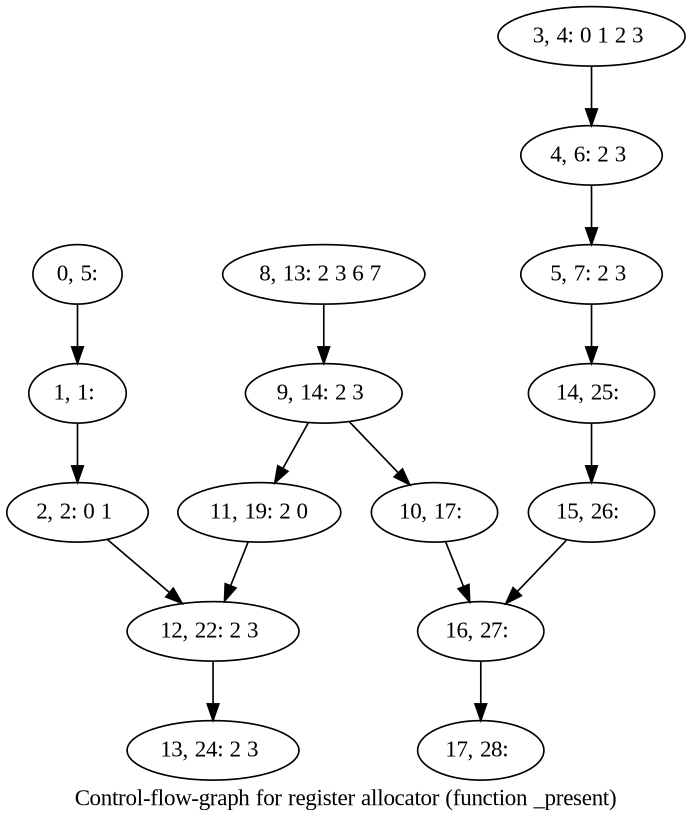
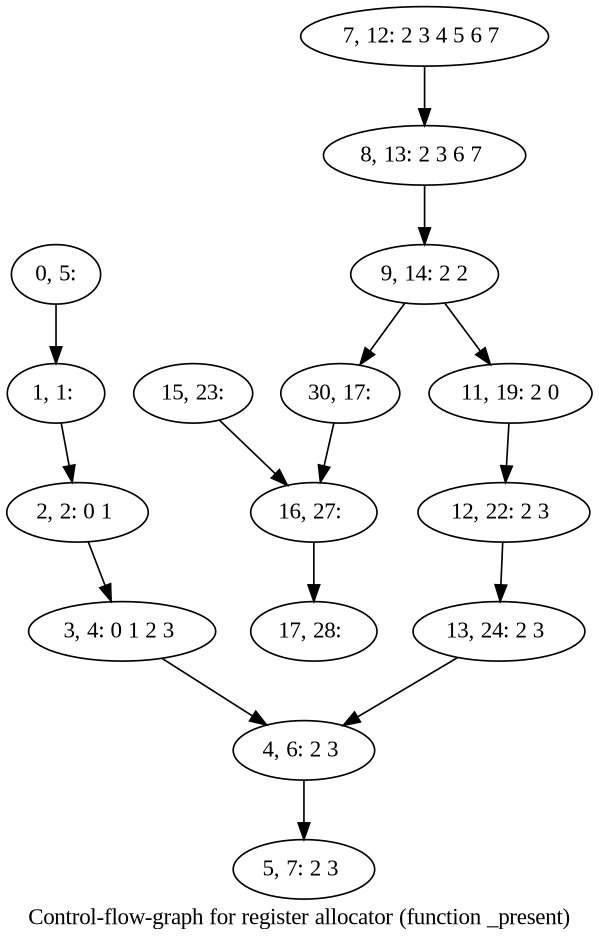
  digraph {
    fontname="Liberation Serif"
    label="Control-flow-graph for register allocator (function _present)"
    node [fontname="Liberation Serif"]
    edge [fontname="Liberation Serif"]
    n1 [label="0, 5:"]
    n2 [label="1, 1: "]
    n3 [label="2, 2: 0 1 "]
    n4 [label="3, 4: 0 1 2 3 "]
    n5 [label="4, 6: 2 3 "]
    n6 [label="5, 7: 2 3 "]
-   n7 [label="14, 25: "]
-   n8 [label="15, 26: "]
+   n8 [label="15, 23:"]
+   n9 [label="7, 12: 2 3 4 5 6 7 "]
    n10 [label="8, 13: 2 3 6 7 "]
-   n11 [label="9, 14: 2 3 "]
-   n12 [label="10, 17: "]
+   n11 [label="9, 14: 2 2"]
+   n12 [label="30, 17:"]
    n13 [label="11, 19: 2 0"]
    n14 [label="16, 27: "]
    n15 [label="12, 22: 2 3 "]
    n16 [label="17, 28: "]
    n17 [label="13, 24: 2 3 "]
    n1 -> n2
    n2 -> n3
-   n3 -> n15
+   n3 -> n4
    n4 -> n5
    n5 -> n6
-   n6 -> n7
-   n7 -> n8
    n8 -> n14
+   n9 -> n10
    n10 -> n11
    n11 -> n12
    n11 -> n13
    n12 -> n14
    n13 -> n15
    n14 -> n16
    n15 -> n17
+   n17 -> n5
  }
